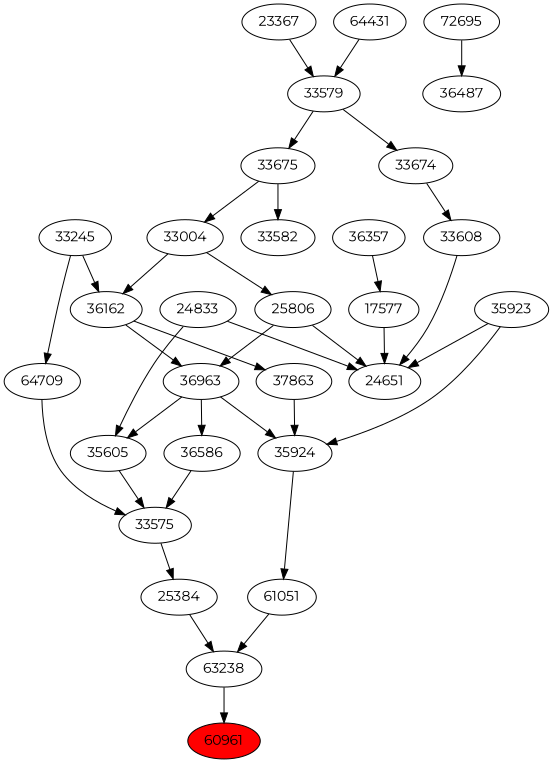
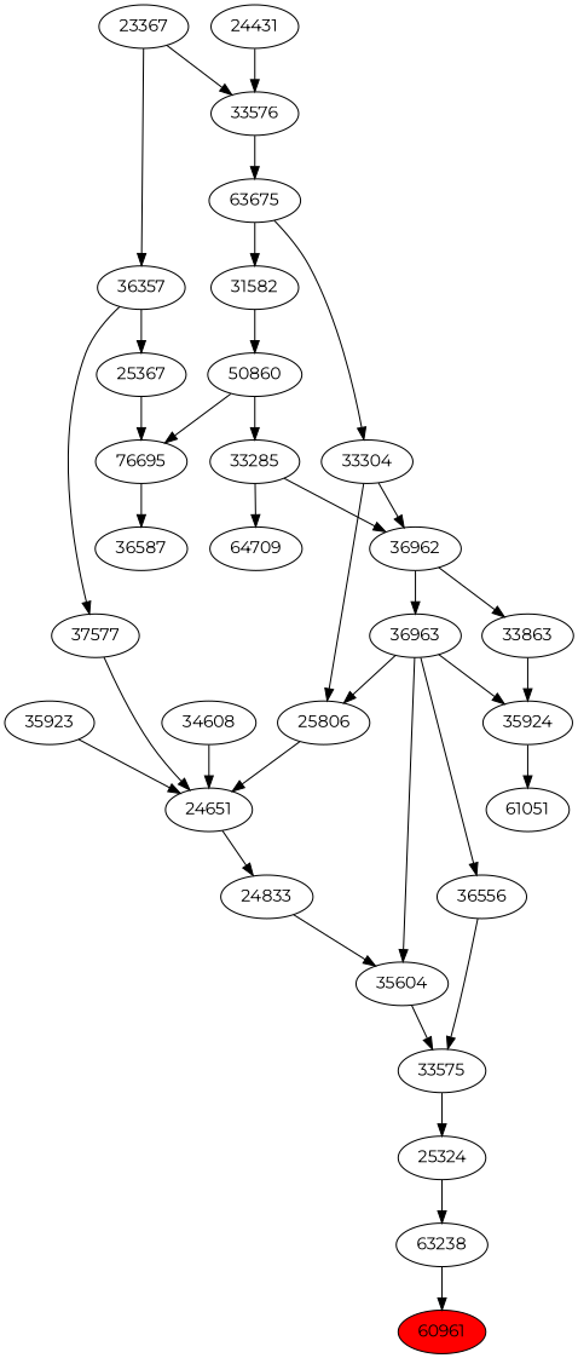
  strict digraph {
    fontname=Montserrat
    node [fontname=Montserrat]
    edge [fontname=Montserrat]
    n1 [fillcolor=red label=60961 style=filled]
    n2 [label=63238]
    n3 [label=61051]
-   n4 [label=25384]
+   n4 [label=25324]
    n5 [label=35924]
    n6 [label=33575]
    n7 [label=35923]
    n8 [label=24651]
    n9 [label=36963]
-   n10 [label=36586]
-   n11 [label=35605]
-   n12 [label=37863]
+   n10 [label=36556]
+   n11 [label=35604]
+   n12 [label=33863]
    n13 [label=64709]
    n14 [label=24833]
-   n15 [label=36162]
+   n15 [label=36962]
    n16 [label=25806]
-   n17 [label=36487]
-   n19 [label=33245]
-   n20 [label=72695]
-   n21 [label=33608]
-   n22 [label=17577]
-   n23 [label=33004]
-   n24 [label=33582]
-   n25 [label=33674]
+   n17 [label=36587]
+   n18 [label=50860]
+   n19 [label=33285]
+   n20 [label=76695]
+   n21 [label=34608]
+   n22 [label=37577]
+   n23 [label=33304]
+   n24 [label=31582]
    n26 [label=36357]
-   n28 [label=33675]
-   n29 [label=33579]
+   n27 [label=25367]
+   n28 [label=63675]
+   n29 [label=33576]
    n30 [label=23367]
-   n31 [label=64431]
+   n31 [label=24431]
    n2 -> n1
-   n3 -> n2
    n4 -> n2
    n5 -> n3
    n6 -> n4
-   n7 -> n5
    n7 -> n8
-   n14 -> n8
+   n8 -> n14
    n9 -> n5
    n9 -> n10
    n9 -> n11
    n10 -> n6
    n11 -> n6
    n12 -> n5
-   n13 -> n6
    n14 -> n11
    n15 -> n9
    n15 -> n12
    n16 -> n8
-   n16 -> n9
+   n9 -> n16
+   n18 -> n19
+   n18 -> n20
    n19 -> n13
    n19 -> n15
    n20 -> n17
    n21 -> n8
    n22 -> n8
    n23 -> n15
    n23 -> n16
-   n25 -> n21
+   n24 -> n18
    n26 -> n22
+   n26 -> n27
+   n27 -> n20
    n28 -> n23
    n28 -> n24
-   n29 -> n25
    n29 -> n28
+   n30 -> n26
    n30 -> n29
    n31 -> n29
  }
